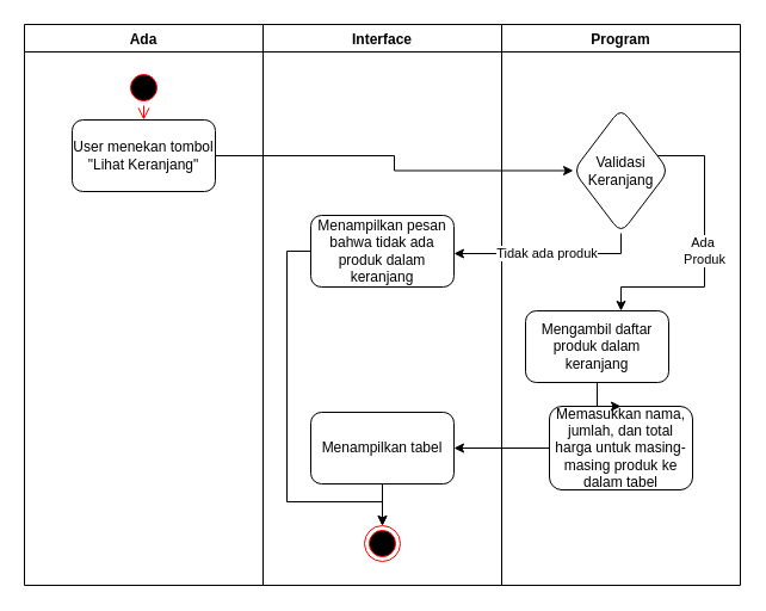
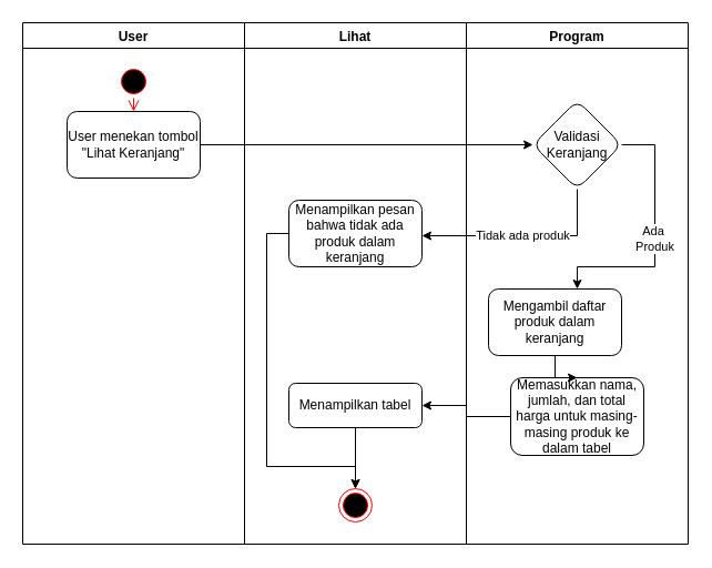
  <mxCell id="0" />
  <mxCell id="1" parent="0" />
- <mxCell id="2" value="Ada" style="swimlane;" vertex="1" parent="1"><mxGeometry x="20" y="20" width="200" height="470" as="geometry" /></mxCell>
+ <mxCell id="2" value="User" style="swimlane;" vertex="1" parent="1"><mxGeometry x="20" y="20" width="200" height="470" as="geometry" /></mxCell>
  <mxCell id="3" value="" style="ellipse;html=1;shape=startState;fillColor=#000000;strokeColor=#ff0000;" vertex="1" parent="2"><mxGeometry x="85" y="38" width="30" height="30" as="geometry" /></mxCell>
  <mxCell id="4" value="" style="edgeStyle=orthogonalEdgeStyle;html=1;verticalAlign=bottom;endArrow=open;endSize=8;strokeColor=#ff0000;rounded=0;entryX=0.5;entryY=0;entryDx=0;entryDy=0;" edge="1" source="3" parent="2"><mxGeometry relative="1" as="geometry"><mxPoint x="100" y="80" as="targetPoint" /></mxGeometry></mxCell>
  <mxCell id="5" value="User menekan tombol &quot;Lihat Keranjang&quot;" style="whiteSpace=wrap;html=1;rounded=1;" vertex="1" parent="2"><mxGeometry x="40" y="80" width="120" height="60" as="geometry" /></mxCell>
- <mxCell id="6" value="Interface" style="swimlane;" vertex="1" parent="1"><mxGeometry x="220" y="20" width="200" height="470" as="geometry" /></mxCell>
+ <mxCell id="6" value="Lihat" style="swimlane;" vertex="1" parent="1"><mxGeometry x="220" y="20" width="200" height="470" as="geometry" /></mxCell>
  <mxCell id="7" value="" style="ellipse;html=1;shape=endState;fillColor=#000000;strokeColor=#ff0000;" vertex="1" parent="6"><mxGeometry x="85" y="420" width="30" height="30" as="geometry" /></mxCell>
  <mxCell id="8" style="edgeStyle=orthogonalEdgeStyle;rounded=0;orthogonalLoop=1;jettySize=auto;html=1;" edge="1" parent="6" source="9" target="7"><mxGeometry relative="1" as="geometry"><Array as="points"><mxPoint x="20" y="190" /><mxPoint x="20" y="400" /><mxPoint x="100" y="400" /></Array></mxGeometry></mxCell>
  <mxCell id="9" value="Menampilkan pesan bahwa tidak ada produk dalam keranjang" style="whiteSpace=wrap;html=1;rounded=1;" vertex="1" parent="6"><mxGeometry x="40" y="160" width="120" height="60" as="geometry" /></mxCell>
  <mxCell id="10" value="Program" style="swimlane;" vertex="1" parent="1"><mxGeometry x="420" y="20" width="200" height="470" as="geometry" /></mxCell>
- <mxCell id="11" value="Validasi Keranjang" style="rhombus;whiteSpace=wrap;html=1;rounded=1;" vertex="1" parent="10"><mxGeometry x="60" y="70" width="80" height="105" as="geometry" /></mxCell>
+ <mxCell id="11" value="Validasi Keranjang" style="rhombus;whiteSpace=wrap;html=1;rounded=1;" vertex="1" parent="10"><mxGeometry x="60" y="70" width="80" height="80" as="geometry" /></mxCell>
  <mxCell id="12" value="Mengambil daftar produk dalam keranjang" style="whiteSpace=wrap;html=1;rounded=1;" vertex="1" parent="10"><mxGeometry x="20" y="240" width="120" height="60" as="geometry" /></mxCell>
  <mxCell id="13" value="Ada&amp;nbsp;&lt;br&gt;Produk" style="edgeStyle=orthogonalEdgeStyle;rounded=0;orthogonalLoop=1;jettySize=auto;html=1;" edge="1" parent="10" source="11" target="12"><mxGeometry relative="1" as="geometry"><Array as="points"><mxPoint x="170" y="110" /><mxPoint x="170" y="220" /><mxPoint x="100" y="220" /></Array></mxGeometry></mxCell>
  <mxCell id="14" value="Memasukkan nama, jumlah, dan total harga untuk masing-masing produk ke dalam tabel" style="whiteSpace=wrap;html=1;rounded=1;" vertex="1" parent="10"><mxGeometry x="40" y="320" width="120" height="70" as="geometry" /></mxCell>
  <mxCell id="15" value="" style="edgeStyle=orthogonalEdgeStyle;rounded=0;orthogonalLoop=1;jettySize=auto;html=1;" edge="1" parent="10" source="12" target="14"><mxGeometry relative="1" as="geometry" /></mxCell>
  <mxCell id="16" style="edgeStyle=orthogonalEdgeStyle;rounded=0;orthogonalLoop=1;jettySize=auto;html=1;" edge="1" parent="1" source="5" target="11"><mxGeometry relative="1" as="geometry" /></mxCell>
  <mxCell id="17" value="Tidak ada produk" style="edgeStyle=orthogonalEdgeStyle;rounded=0;orthogonalLoop=1;jettySize=auto;html=1;" edge="1" parent="1" source="11"><mxGeometry relative="1" as="geometry"><mxPoint x="380" y="212" as="targetPoint" /><Array as="points"><mxPoint x="520" y="212" /></Array></mxGeometry></mxCell>
  <mxCell id="18" value="" style="edgeStyle=orthogonalEdgeStyle;rounded=0;orthogonalLoop=1;jettySize=auto;html=1;" edge="1" parent="1" source="19" target="7"><mxGeometry relative="1" as="geometry" /></mxCell>
- <mxCell id="19" value="Menampilkan tabel" style="whiteSpace=wrap;html=1;rounded=1;" vertex="1" parent="1"><mxGeometry x="260" y="345" width="120" height="60" as="geometry" /></mxCell>
+ <mxCell id="19" value="Menampilkan tabel" style="whiteSpace=wrap;html=1;rounded=1;" vertex="1" parent="1"><mxGeometry x="260" y="345" width="120" height="40" as="geometry" /></mxCell>
  <mxCell id="20" value="" style="edgeStyle=orthogonalEdgeStyle;rounded=0;orthogonalLoop=1;jettySize=auto;html=1;" edge="1" parent="1" source="14" target="19"><mxGeometry relative="1" as="geometry" /></mxCell>
